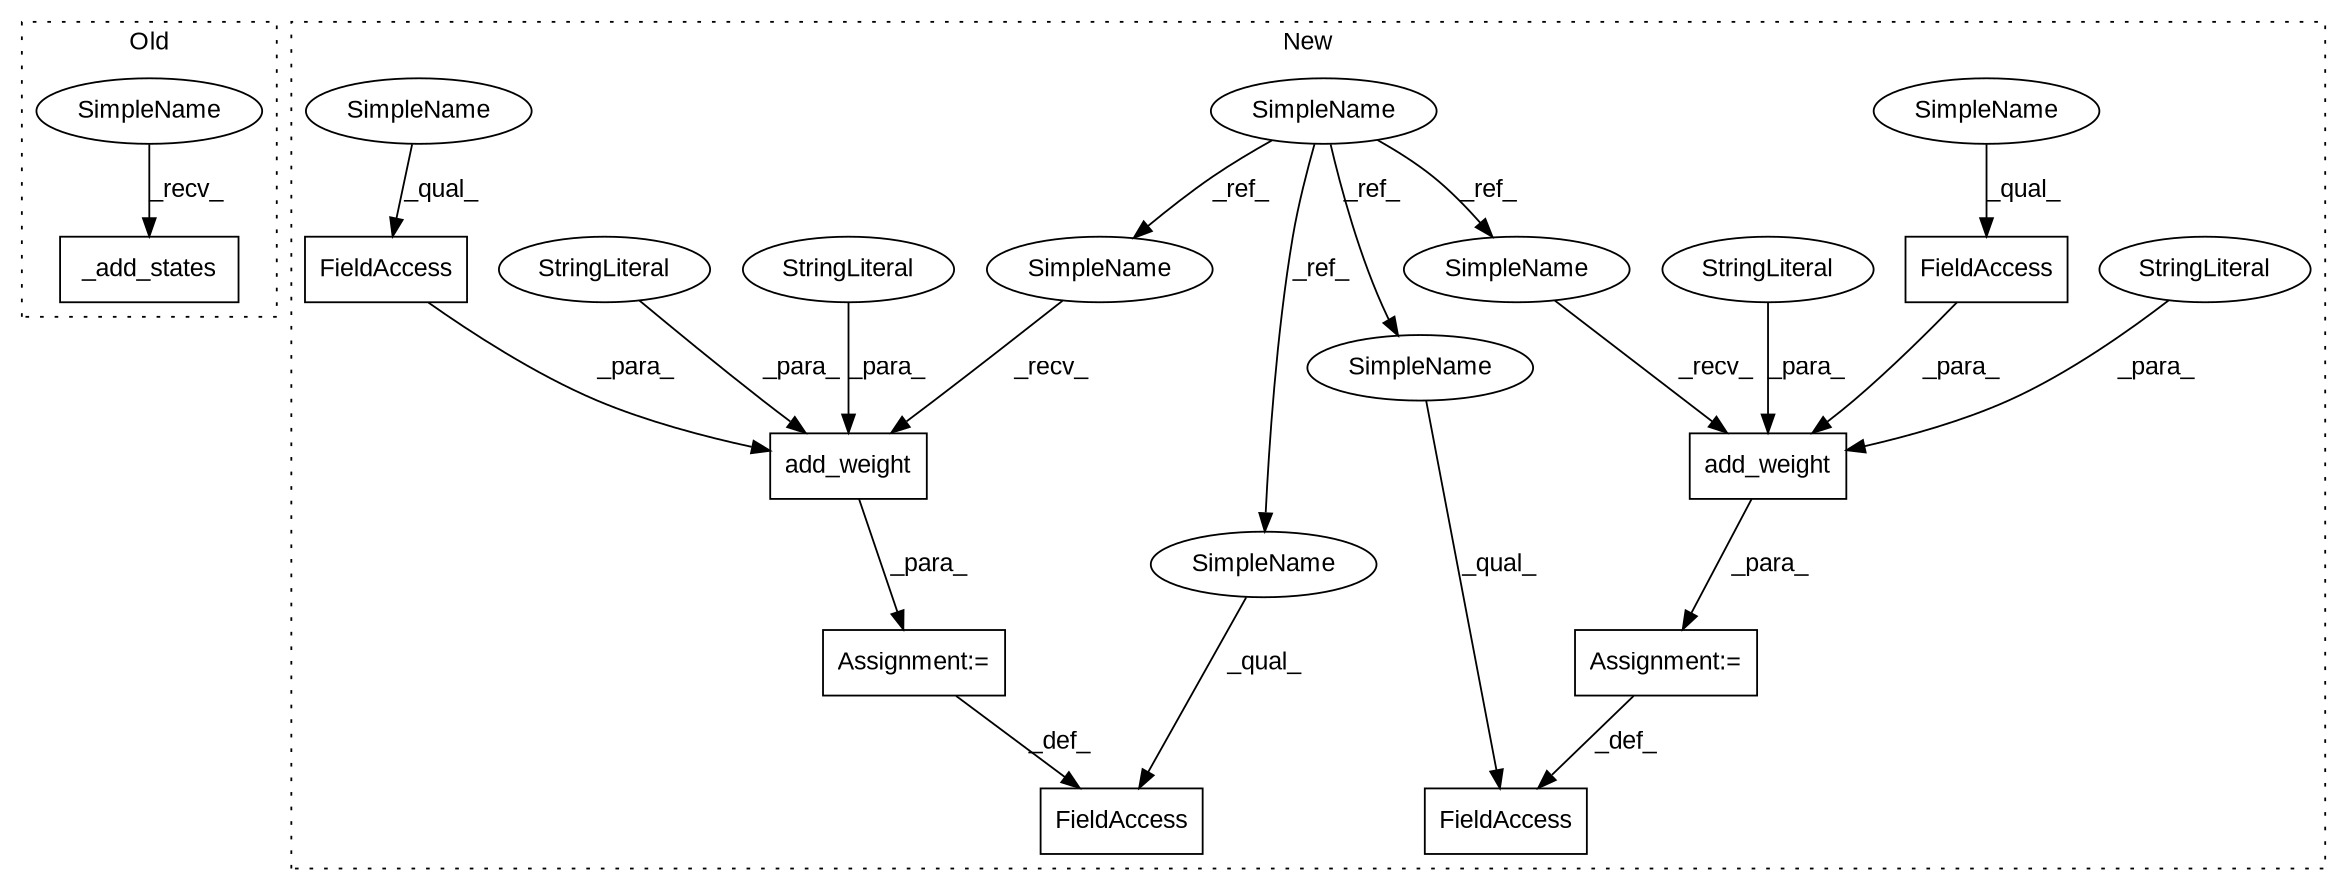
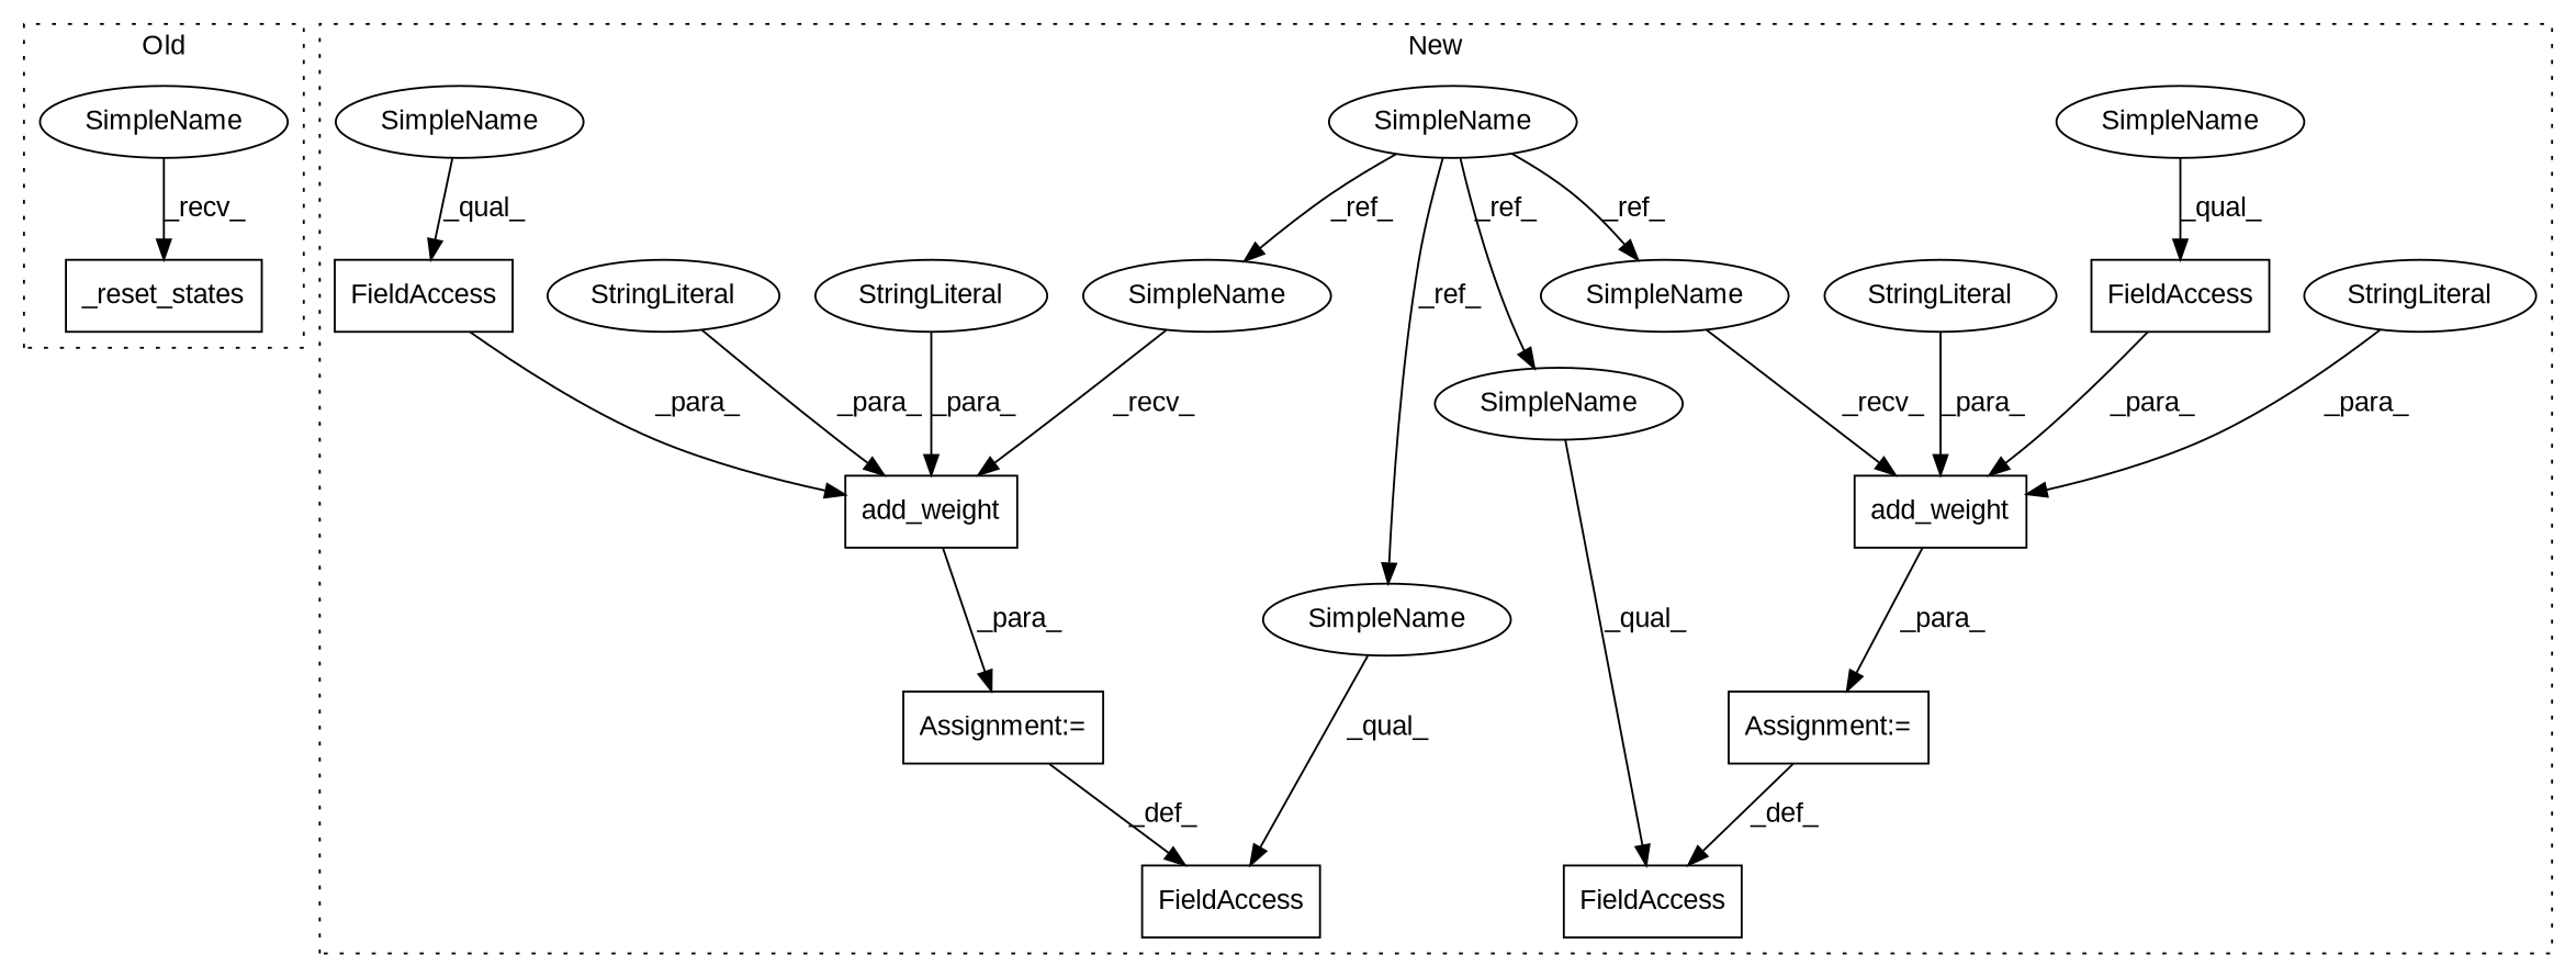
  digraph {
    fontname="Liberation Sans"
    node [a=42 l=4 s=2414 shape=ellipse fontname="Liberation Sans"]
    edge [fontname="Liberation Sans"]
-   n1 [a=32 l=15 label=_add_states s=1923 shape=box]
+   n1 [a=32 l=15 label=_reset_states s=1923 shape=box]
    n2 [label=SimpleName s=1918]
    n3 [a=32 l="11,1" label=add_weight s="2434,2485" shape=box]
    n4 [label=SimpleName s=2364]
    n5 [a=22 l=14 label=FieldAccess shape=box]
    n6 [a=32 l="11,1" label=add_weight s="2504,2545" shape=box]
    n7 [a=22 l=18 label=FieldAccess s=2467 shape=box]
    n8 [a=22 l=18 label=FieldAccess s=2527 shape=box]
    n9 [a=22 l=6 label=FieldAccess s=2492 shape=box]
    n10 [a=45 l=7 label=StringLiteral s=2459]
    n11 [a=45 l=3 label=StringLiteral s=2515]
    n12 [a=45 l=13 label=StringLiteral s=2445]
    n13 [a=7 l=1 label="Assignment:=" s=2428 shape=box]
    n14 [a=45 l=7 label=StringLiteral s=2519]
    n15 [a=7 l=1 label="Assignment:=" s=2498 shape=box]
    n16 [label=SimpleName s=2429]
    n17 [label=SimpleName s=2499]
    n18 [label=SimpleName s=2492]
    n19 [label=SimpleName]
    n20 [l=10 label=SimpleName s=2527]
    n21 [l=10 label=SimpleName s=2467]
    subgraph cluster_1 {
      label=Old
      style=dotted
      n1
      n2
    }
    subgraph cluster_2 {
      label=New
      style=dotted
      n3
      n4
      n5
      n6
      n7
      n8
      n9
      n10
      n11
      n12
      n13
      n14
      n15
      n16
      n17
      n18
      n19
      n20
      n21
    }
    n2 -> n1 [label=_recv_]
    n3 -> n13 [label=_para_]
    n4 -> n16 [label=_ref_]
    n4 -> n17 [label=_ref_]
    n4 -> n18 [label=_ref_]
    n4 -> n19 [label=_ref_]
    n6 -> n15 [label=_para_]
    n7 -> n3 [label=_para_]
    n8 -> n6 [label=_para_]
    n10 -> n3 [label=_para_]
    n11 -> n6 [label=_para_]
    n12 -> n3 [label=_para_]
    n13 -> n5 [label=_def_]
    n14 -> n6 [label=_para_]
    n15 -> n9 [label=_def_]
    n16 -> n3 [label=_recv_]
    n17 -> n6 [label=_recv_]
    n18 -> n9 [label=_qual_]
    n19 -> n5 [label=_qual_]
    n20 -> n8 [label=_qual_]
    n21 -> n7 [label=_qual_]
  }
